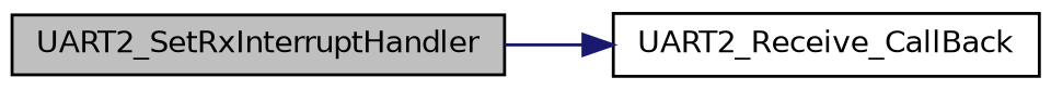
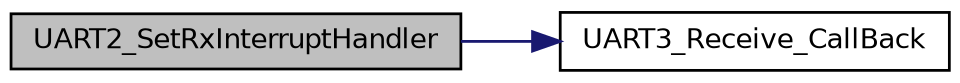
  digraph {
    rankdir=LR
    node [color=black fontname=Helvetica fontsize=10 shape=record style=filled]
    n1 [fillcolor=grey75 fontcolor=black height=0.2 label=UART2_SetRxInterruptHandler width=0.4]
-   n2 [fillcolor=white height=0.2 label=UART2_Receive_CallBack width=0.4]
+   n2 [fillcolor=white height=0.2 label=UART3_Receive_CallBack width=0.4]
    n1 -> n2 [color=midnightblue fontname=Helvetica fontsize=10 labelfontname=Helvetica labelfontsize=10 style=solid]
  }
